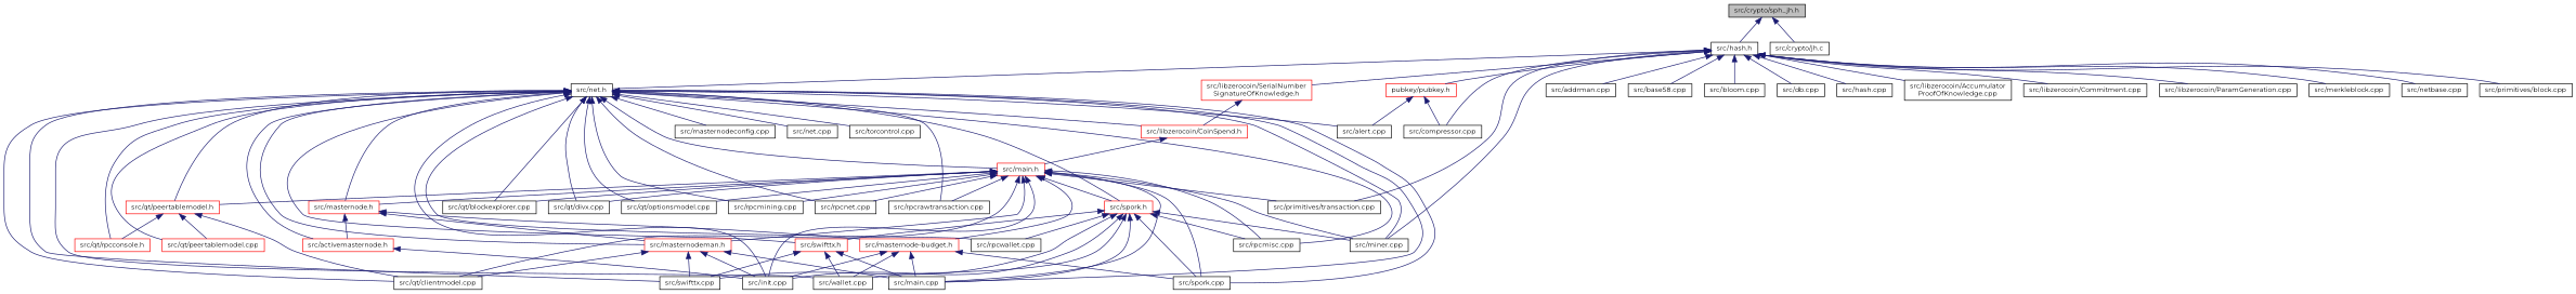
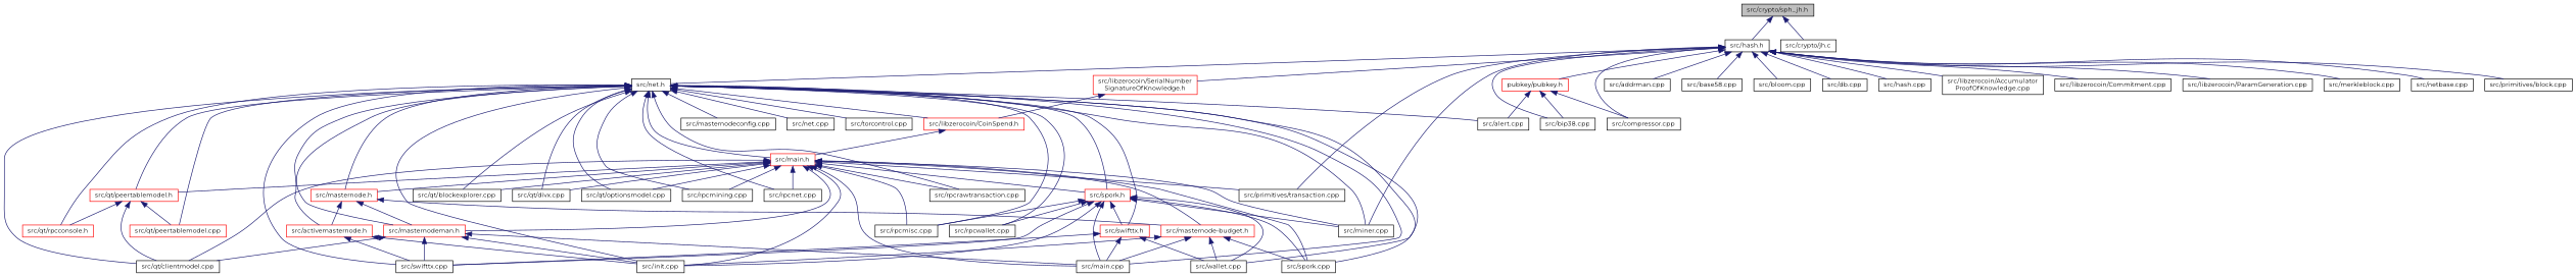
  digraph {
    fontname=Montserrat
    node [color=black fillcolor=white fontname=Montserrat fontsize=10 shape=record style=filled]
    edge [color=midnightblue dir=back fontname=Montserrat fontsize=10 labelfontname=Helvetica labelfontsize=10 style=solid]
    n1 [fillcolor=grey75 fontcolor=black height=0.2 label="src/crypto/sph_jh.h" width=0.4]
    n2 [height=0.2 label="src/hash.h" width=0.4]
    n3 [height=0.2 label="src/crypto/jh.c" width=0.4]
    n4 [height=0.2 label="src/net.h" width=0.4]
    n5 [height=0.2 label="src/miner.cpp" width=0.4]
    n6 [height=0.2 label="src/primitives/transaction.cpp" width=0.4]
    n7 [color=red height=0.2 label="src/libzerocoin/SerialNumber\lSignatureOfKnowledge.h" width=0.4]
    n8 [color=red height=0.2 label="pubkey/pubkey.h" width=0.4]
+   n9 [height=0.2 label="src/bip38.cpp" width=0.4]
    n10 [height=0.2 label="src/compressor.cpp" width=0.4]
    n11 [height=0.2 label="src/addrman.cpp" width=0.4]
    n12 [height=0.2 label="src/base58.cpp" width=0.4]
    n13 [height=0.2 label="src/bloom.cpp" width=0.4]
    n14 [height=0.2 label="src/db.cpp" width=0.4]
    n15 [height=0.2 label="src/hash.cpp" width=0.4]
    n16 [height=0.2 label="src/libzerocoin/Accumulator\lProofOfKnowledge.cpp" width=0.4]
    n17 [height=0.2 label="src/libzerocoin/Commitment.cpp" width=0.4]
    n18 [height=0.2 label="src/libzerocoin/ParamGeneration.cpp" width=0.4]
    n19 [height=0.2 label="src/merkleblock.cpp" width=0.4]
    n20 [height=0.2 label="src/netbase.cpp" width=0.4]
    n21 [height=0.2 label="src/primitives/block.cpp" width=0.4]
    n22 [color=red height=0.2 label="src/main.h" width=0.4]
    n23 [color=red height=0.2 label="src/spork.h" width=0.4]
    n24 [height=0.2 label="src/init.cpp" width=0.4]
    n25 [height=0.2 label="src/main.cpp" width=0.4]
    n26 [color=red height=0.2 label="src/swifttx.h" width=0.4]
    n27 [height=0.2 label="src/swifttx.cpp" width=0.4]
    n28 [height=0.2 label="src/wallet.cpp" width=0.4]
    n29 [height=0.2 label="src/rpcmisc.cpp" width=0.4]
    n30 [height=0.2 label="src/rpcwallet.cpp" width=0.4]
    n31 [height=0.2 label="src/spork.cpp" width=0.4]
    n32 [color=red height=0.2 label="src/masternode.h" width=0.4]
    n33 [color=red height=0.2 label="src/masternodeman.h" width=0.4]
    n34 [height=0.2 label="src/qt/clientmodel.cpp" width=0.4]
    n35 [color=red height=0.2 label="src/activemasternode.h" width=0.4]
    n36 [color=red height=0.2 label="src/qt/peertablemodel.h" width=0.4]
    n37 [color=red height=0.2 label="src/qt/rpcconsole.h" width=0.4]
    n38 [color=red height=0.2 label="src/qt/peertablemodel.cpp" width=0.4]
    n39 [height=0.2 label="src/qt/blockexplorer.cpp" width=0.4]
    n40 [height=0.2 label="src/qt/divx.cpp" width=0.4]
    n41 [height=0.2 label="src/qt/optionsmodel.cpp" width=0.4]
    n42 [height=0.2 label="src/rpcmining.cpp" width=0.4]
    n43 [height=0.2 label="src/rpcnet.cpp" width=0.4]
    n44 [height=0.2 label="src/rpcrawtransaction.cpp" width=0.4]
    n45 [height=0.2 label="src/alert.cpp" width=0.4]
    n46 [height=0.2 label="src/masternodeconfig.cpp" width=0.4]
    n47 [height=0.2 label="src/net.cpp" width=0.4]
    n48 [height=0.2 label="src/torcontrol.cpp" width=0.4]
    n49 [color=red height=0.2 label="src/libzerocoin/CoinSpend.h" width=0.4]
    n50 [color=red height=0.2 label="src/masternode-budget.h" width=0.4]
    n1 -> n2
    n1 -> n3
    n2 -> n4
    n2 -> n5
    n2 -> n6
    n2 -> n7
    n2 -> n8
+   n2 -> n9
    n2 -> n10
    n2 -> n11
    n2 -> n12
    n2 -> n13
    n2 -> n14
    n2 -> n15
    n2 -> n16
    n2 -> n17
    n2 -> n18
    n2 -> n19
    n2 -> n20
    n2 -> n21
    n4 -> n5
    n4 -> n22
    n4 -> n23
    n4 -> n24
    n4 -> n25
    n4 -> n26
    n4 -> n27
    n4 -> n28
    n4 -> n29
    n4 -> n30
    n4 -> n31
    n4 -> n32
    n4 -> n33
    n4 -> n34
    n4 -> n35
    n4 -> n36
    n4 -> n37
    n4 -> n38
    n4 -> n39
    n4 -> n40
    n4 -> n41
    n4 -> n42
    n4 -> n43
    n4 -> n44
    n4 -> n45
    n4 -> n46
    n4 -> n47
    n4 -> n48
    n4 -> n49
    n7 -> n49
+   n8 -> n9
    n8 -> n10
    n8 -> n45
    n22 -> n5
    n22 -> n6
    n22 -> n23
    n22 -> n24
    n22 -> n25
    n22 -> n29
    n22 -> n31
    n22 -> n32
    n22 -> n33
    n22 -> n34
    n22 -> n36
    n22 -> n39
    n22 -> n40
    n22 -> n41
    n22 -> n42
    n22 -> n43
    n22 -> n44
    n22 -> n50
    n23 -> n5
    n23 -> n24
    n23 -> n25
    n23 -> n26
    n23 -> n27
    n23 -> n28
    n23 -> n29
    n23 -> n30
    n23 -> n31
    n26 -> n25
    n26 -> n27
    n26 -> n28
    n32 -> n33
    n32 -> n35
    n32 -> n50
    n33 -> n24
    n33 -> n25
    n33 -> n27
    n33 -> n34
    n35 -> n24
+   n35 -> n27
    n36 -> n34
    n36 -> n37
    n36 -> n38
    n49 -> n22
    n50 -> n24
    n50 -> n25
    n50 -> n28
    n50 -> n31
  }
